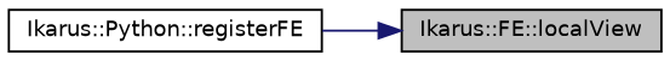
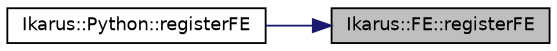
  digraph {
    rankdir=RL
    node [color=black fontname=Helvetica fontsize=10 shape=record style=filled]
-   n1 [fillcolor=grey75 fontcolor=black height=0.2 label="Ikarus::FE::localView" width=0.4]
+   n1 [fillcolor=grey75 fontcolor=black height=0.2 label="Ikarus::FE::registerFE" width=0.4]
    n2 [fillcolor=white height=0.2 label="Ikarus::Python::registerFE" width=0.4]
    n1 -> n2 [color=midnightblue dir=back fontname=Helvetica fontsize=10 labelfontname=Helvetica labelfontsize=10 style=solid]
  }
